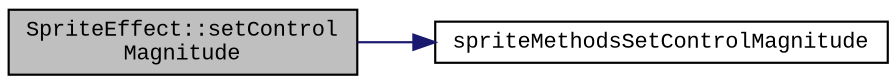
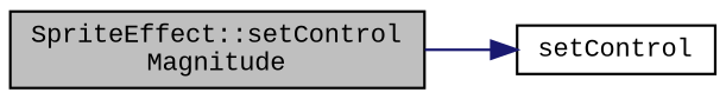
  digraph {
    rankdir=LR
    fontname="Liberation Mono"
    node [color=black fontname="Liberation Mono" fontsize=10 shape=record style=filled]
    n1 [fillcolor=grey75 fontcolor=black height=0.2 label="SpriteEffect::setControl\lMagnitude" width=0.4]
-   n2 [fillcolor=white height=0.2 label=spriteMethodsSetControlMagnitude width=0.4]
+   n2 [fillcolor=white height=0.2 label=setControl width=0.4]
    n1 -> n2 [color=midnightblue fontname="Liberation Mono" fontsize=10 labelfontname=Helvetica labelfontsize=10 style=solid]
  }
